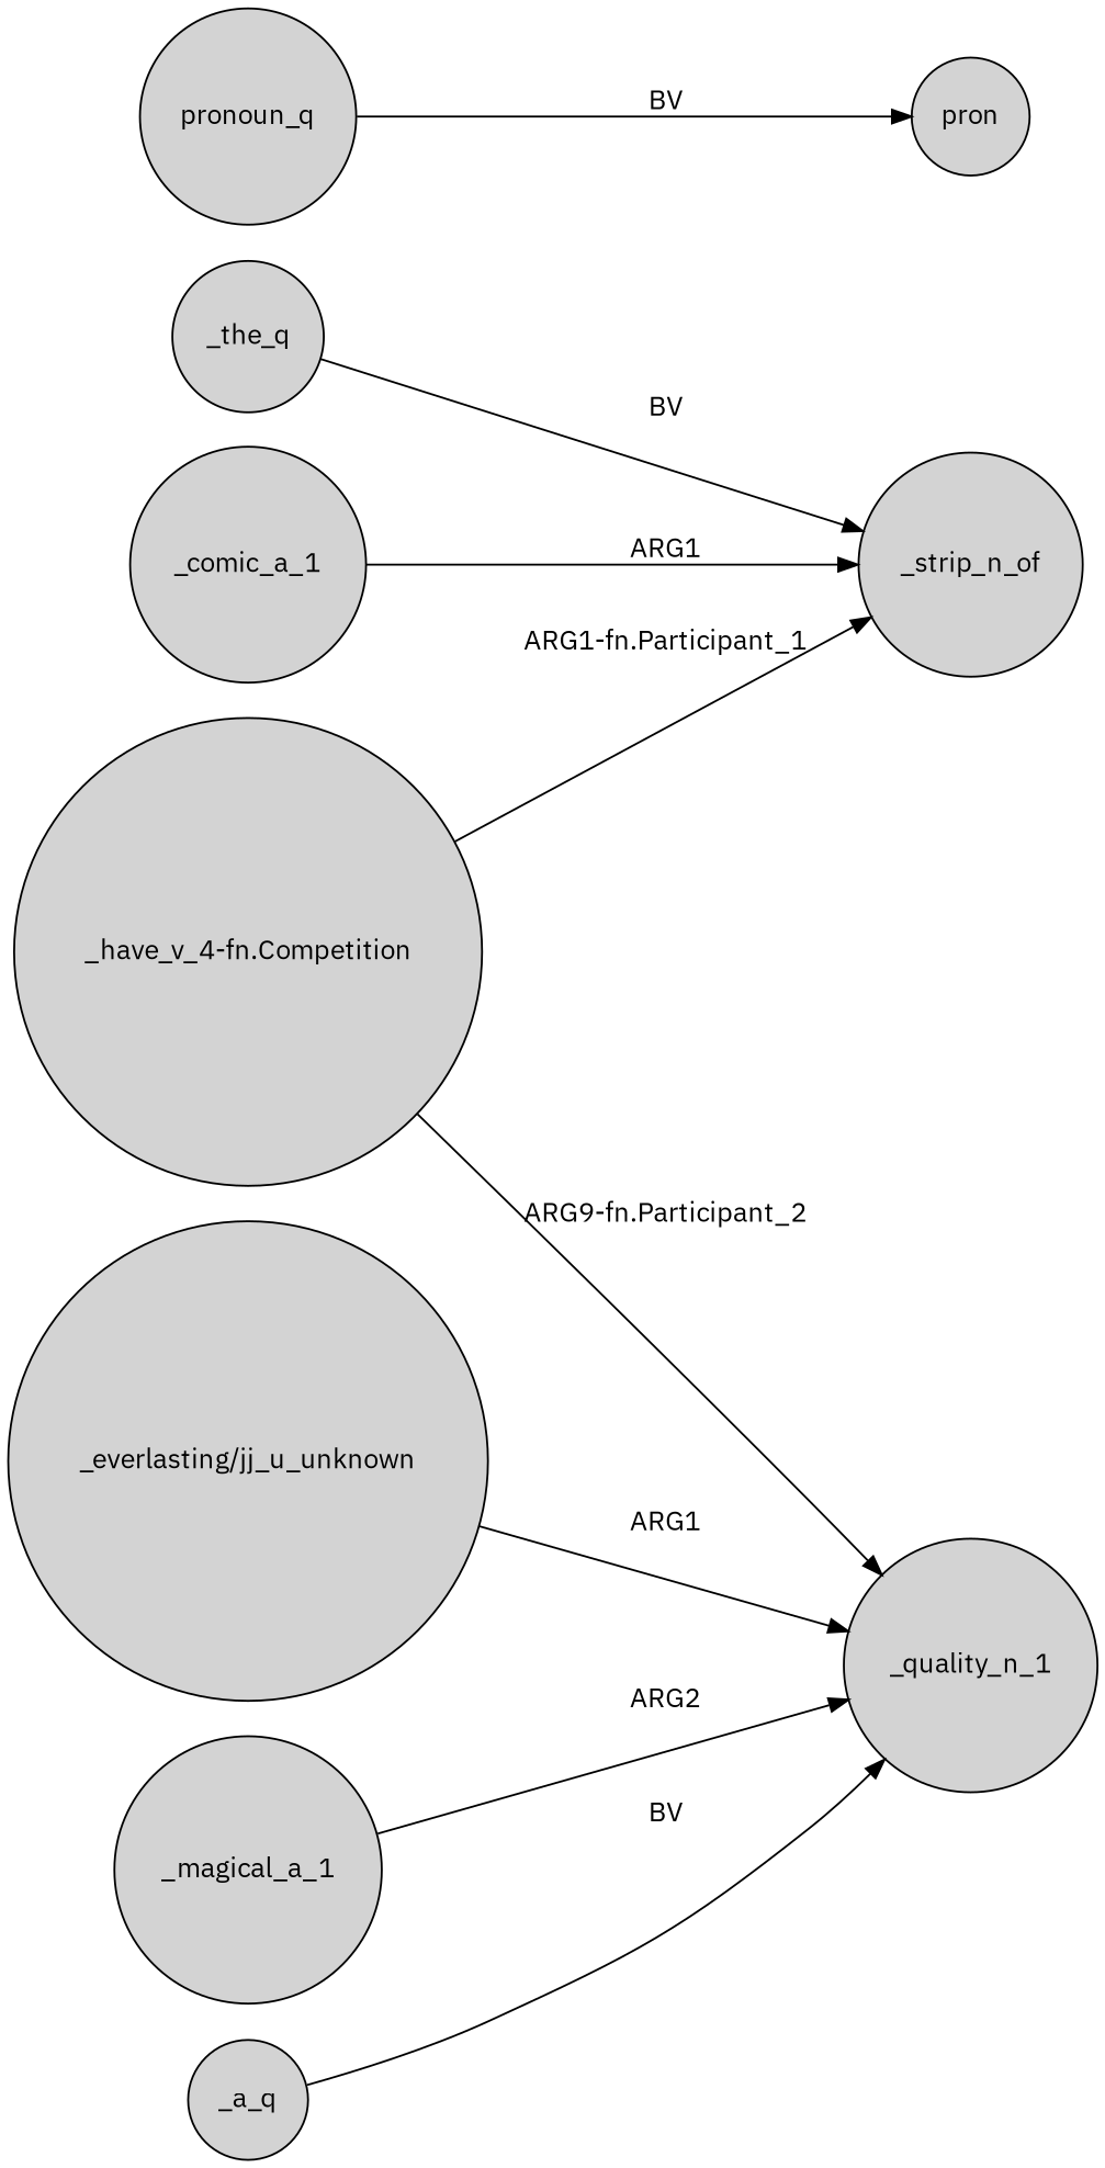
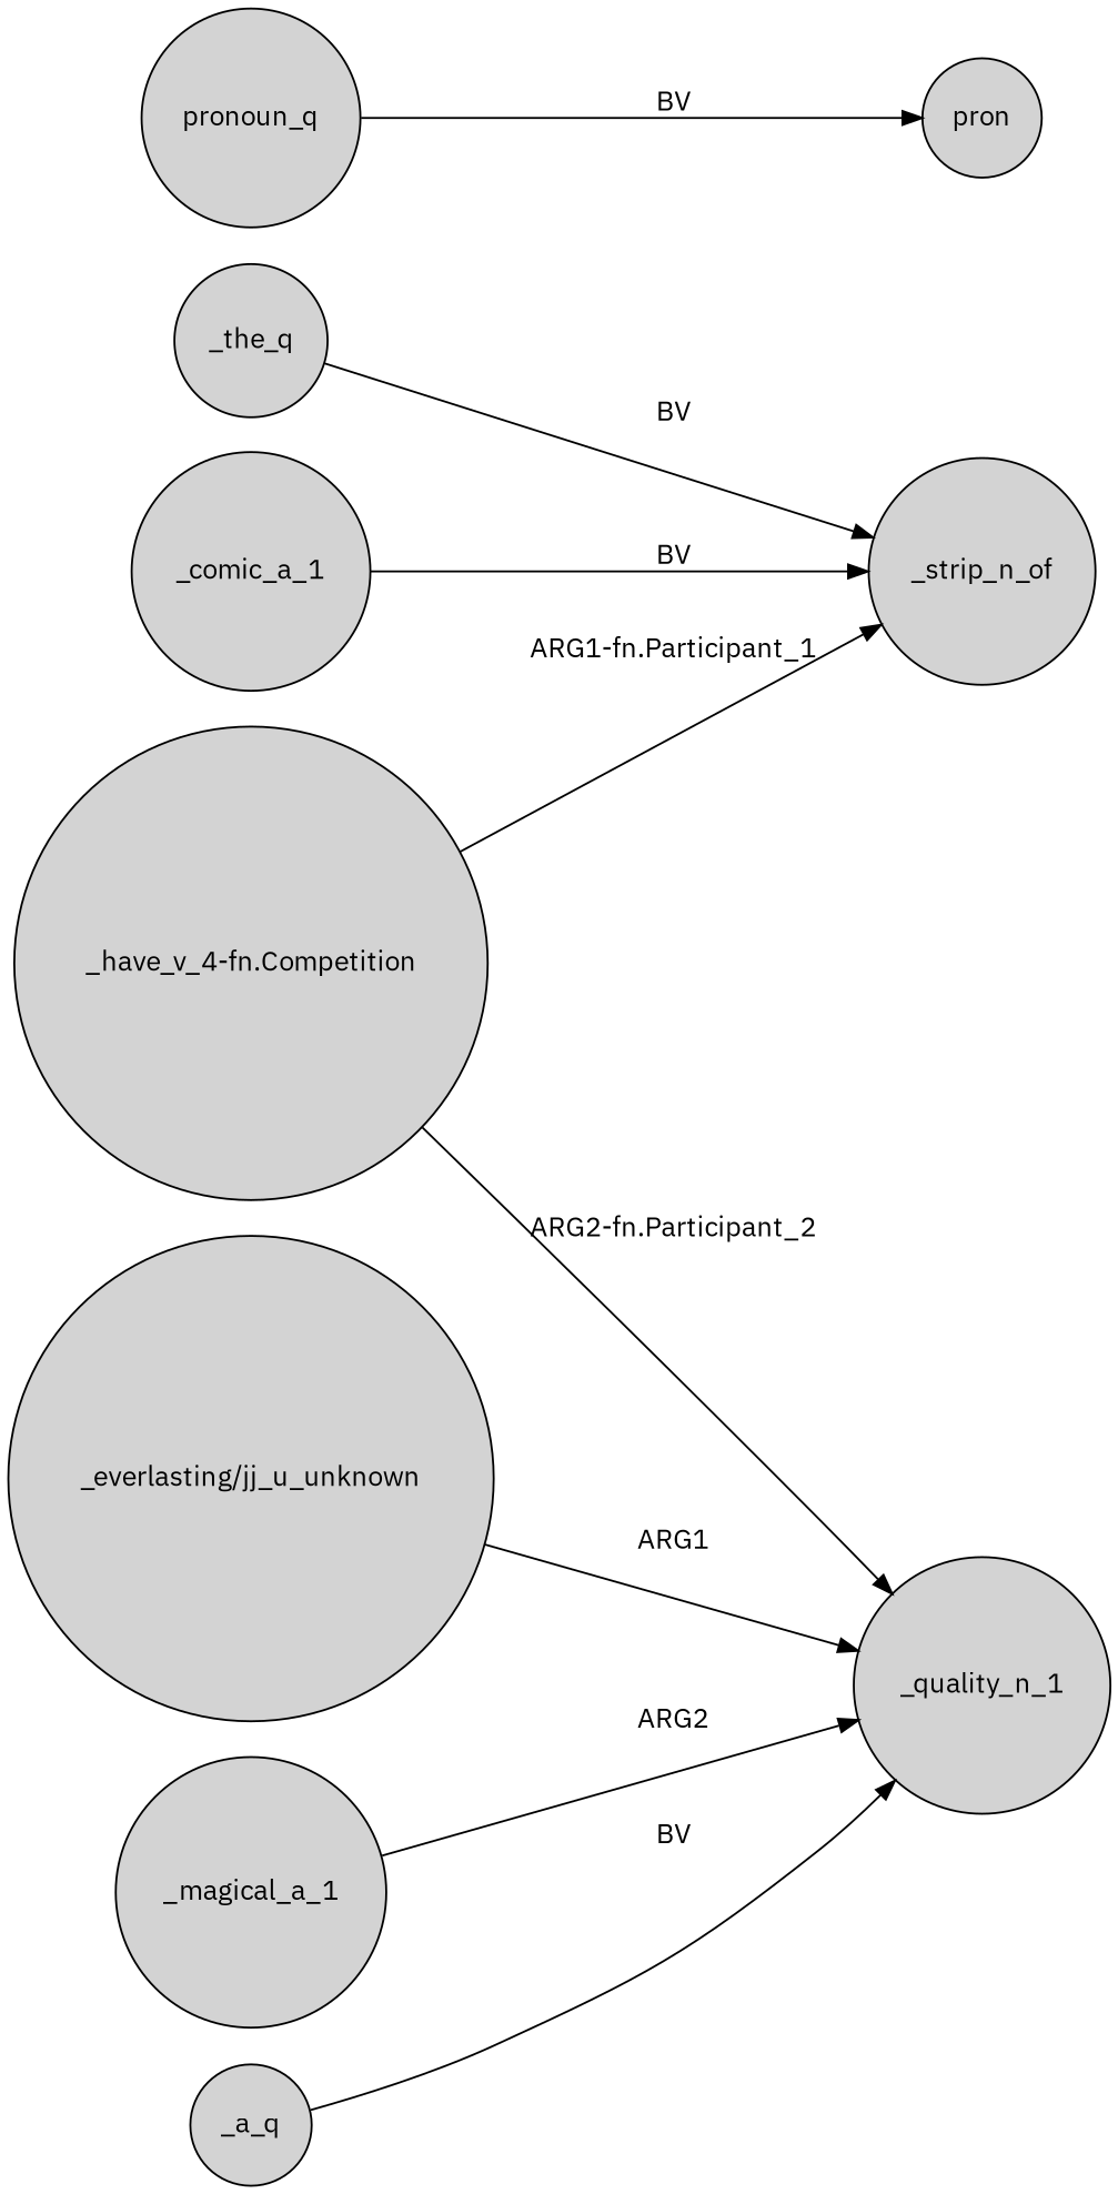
  digraph {
    fontname="IBM Plex Sans"
    rankdir=LR
    node [fontname="IBM Plex Sans" shape=circle style=filled]
    edge [fontname="IBM Plex Sans"]
    _comic_a_1
    _strip_n_of
    n3 [label="_have_v_4-fn.Competition"]
    _quality_n_1
    _the_q
    _a_q
    "_everlasting/jj_u_unknown"
    pronoun_q
    pron
    _magical_a_1
-   _comic_a_1 -> _strip_n_of [label=ARG1]
+   _comic_a_1 -> _strip_n_of [label=BV]
    n3 -> _strip_n_of [label="ARG1-fn.Participant_1"]
-   n3 -> _quality_n_1 [label="ARG9-fn.Participant_2"]
+   n3 -> _quality_n_1 [label="ARG2-fn.Participant_2"]
    _the_q -> _strip_n_of [label=BV]
    _a_q -> _quality_n_1 [label=BV]
    "_everlasting/jj_u_unknown" -> _quality_n_1 [label=ARG1]
    pronoun_q -> pron [label=BV]
    _magical_a_1 -> _quality_n_1 [label=ARG2]
  }
